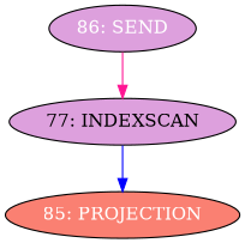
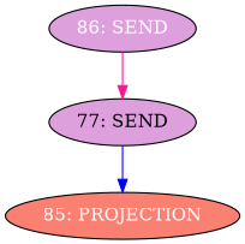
  digraph {
    node [style=filled fillcolor=plum fontcolor=white]
-   n1 [label="77: INDEXSCAN" fontcolor=""]
+   n1 [label="77: SEND" fontcolor=""]
    n2 [fillcolor=salmon label="85: PROJECTION"]
    n3 [label="86: SEND"]
    n1 -> n2 [color=blue]
    n3 -> n1 [color=deeppink]
  }
